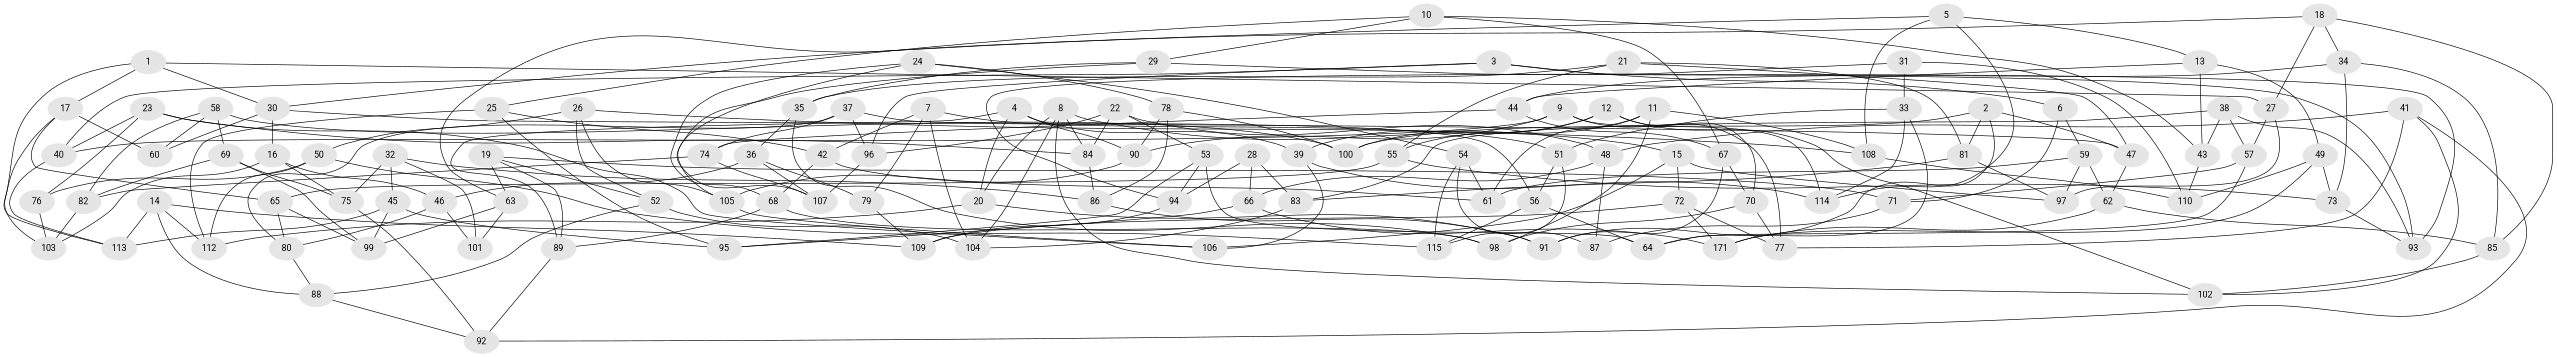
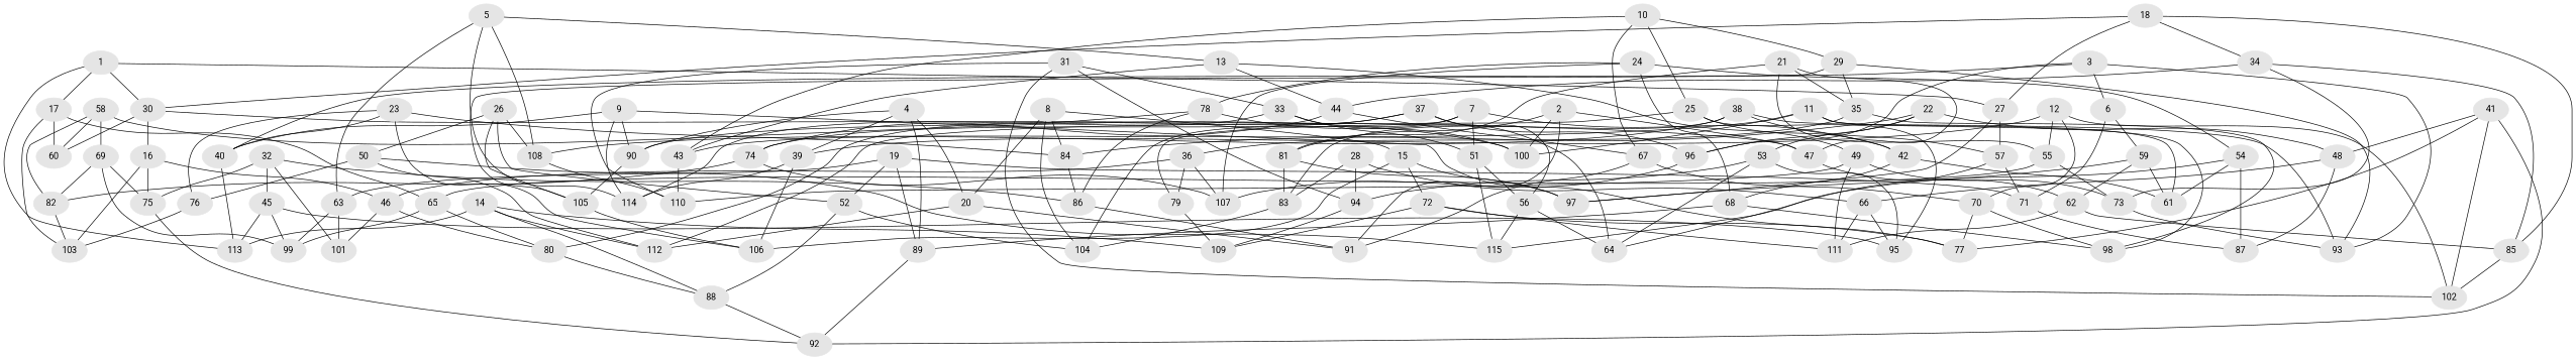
  graph {
    fontname=Roboto
    node [color=gray90 fontname=Roboto style=filled]
    edge [fontname=Roboto]
    1
    17
    27
    30
    113
    103
    60
    65
    97
    57
    47
    16
    2
    81
    91
    100
    62
    83
    3
    6
    40
    93
    96
    59
    71
    107
    4
    20
    39
    89
    90
    112
    114
    106
    92
    105
    5
    13
    63
    108
    43
    44
    49
    101
    99
    110
    46
    75
    61
    87
    7
    42
    51
    79
    104
    68
    56
    115
    109
    8
    15
    84
    72
    86
    9
    77
    10
    25
    29
    67
    95
    35
    70
    11
    98
    12
    55
    102
    73
    74
-   111 [label=171]
+   111
    14
    88
    80
    18
    34
    85
    19
    52
    21
    36
    22
    48
    53
    66
    94
    64
    23
    76
    24
    54
    78
    26
    50
    28
    31
    33
    32
    45
    37
    82
    38
    41
    58
    69
    1 -- 17
    1 -- 27
    1 -- 30
    1 -- 113
    17 -- 103
    17 -- 60
    17 -- 65
    27 -- 97
    27 -- 57
    30 -- 60
    30 -- 47
    30 -- 16
    65 -- 99
    65 -- 80
    57 -- 71
    57 -- 64
    47 -- 62
    16 -- 103
    16 -- 46
    16 -- 75
    2 -- 47
    2 -- 81
    2 -- 91
    2 -- 100
    81 -- 97
    81 -- 83
    62 -- 111
    62 -- 85
    83 -- 104
    3 -- 6
    3 -- 40
    3 -- 93
    3 -- 96
    6 -- 59
    6 -- 71
    40 -- 113
    96 -- 107
    59 -- 97
    59 -- 62
    59 -- 61
    71 -- 87
    4 -- 20
    4 -- 39
    4 -- 89
    4 -- 90
    20 -- 91
    20 -- 112
    39 -- 114
    39 -- 106
    89 -- 92
    90 -- 105
    105 -- 106
    5 -- 114
    5 -- 13
    5 -- 63
    5 -- 108
    13 -- 43
    13 -- 44
    13 -- 49
    63 -- 101
    63 -- 99
    108 -- 110
    43 -- 110
    44 -- 67
    44 -- 74
    49 -- 110
    49 -- 73
    49 -- 111
    46 -- 101
    46 -- 80
    75 -- 92
    7 -- 42
    7 -- 51
    7 -- 79
    7 -- 104
    42 -- 61
    42 -- 68
    51 -- 56
    51 -- 115
    79 -- 109
    68 -- 89
    68 -- 98
    56 -- 115
    56 -- 64
    8 -- 20
    8 -- 104
    8 -- 15
    8 -- 84
    15 -- 97
    15 -- 106
    15 -- 72
    84 -- 86
    72 -- 109
    72 -- 77
    72 -- 111
    86 -- 91
    9 -- 40
    9 -- 90
    9 -- 114
    9 -- 77
    10 -- 43
    10 -- 25
    10 -- 29
    10 -- 67
    25 -- 112
    25 -- 42
    25 -- 95
    29 -- 93
    29 -- 105
    29 -- 35
    67 -- 91
    67 -- 70
    35 -- 98
    35 -- 36
    70 -- 77
    70 -- 98
    11 -- 100
    11 -- 108
    11 -- 61
    11 -- 98
    12 -- 39
    12 -- 70
    12 -- 55
    12 -- 102
    55 -- 65
    55 -- 73
    73 -- 93
    74 -- 107
    74 -- 82
    14 -- 113
    14 -- 112
    14 -- 109
    14 -- 88
    88 -- 92
    80 -- 88
    18 -- 27
    18 -- 30
    18 -- 34
    18 -- 85
    34 -- 44
    34 -- 73
    34 -- 85
    85 -- 102
    19 -- 71
    19 -- 89
    19 -- 63
    19 -- 52
    52 -- 104
    52 -- 88
    21 -- 47
    21 -- 81
    21 -- 35
    21 -- 55
    36 -- 107
    36 -- 46
    36 -- 79
    22 -- 96
    22 -- 84
    22 -- 48
    22 -- 53
    48 -- 87
    48 -- 66
    53 -- 95
    53 -- 94
    53 -- 64
    66 -- 95
    66 -- 111
    94 -- 109
    23 -- 40
    23 -- 106
    23 -- 84
    23 -- 76
    76 -- 103
    24 -- 107
    24 -- 68
    24 -- 54
    24 -- 78
    54 -- 61
    54 -- 87
    54 -- 115
    78 -- 100
    78 -- 90
    78 -- 86
    26 -- 105
    26 -- 108
    26 -- 52
    26 -- 50
    50 -- 112
    50 -- 115
    50 -- 76
    28 -- 83
    28 -- 66
    28 -- 94
    31 -- 110
-   8 -- 102
+   31 -- 102
    31 -- 94
    31 -- 33
    33 -- 114
    33 -- 51
    33 -- 64
    32 -- 101
    32 -- 75
    32 -- 86
    32 -- 45
    45 -- 113
    45 -- 99
    45 -- 95
    37 -- 96
    37 -- 56
    37 -- 74
    37 -- 80
    82 -- 103
    38 -- 57
    38 -- 83
    38 -- 93
    38 -- 43
    41 -- 92
    41 -- 77
    41 -- 102
    41 -- 48
    58 -- 60
    58 -- 100
    58 -- 82
    58 -- 69
    69 -- 99
    69 -- 75
    69 -- 82
  }
